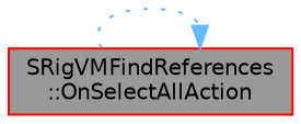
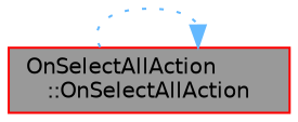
  digraph {
    rankdir=LR
-   n1 [color=red fillcolor=grey60 fontcolor=black fontname=Helvetica fontsize=10 height=0.2 label="SRigVMFindReferences\l::OnSelectAllAction" shape=box style=filled width=0.4]
+   n1 [color=red fillcolor=grey60 fontcolor=black fontname=Helvetica fontsize=10 height=0.2 label="OnSelectAllAction\l::OnSelectAllAction" shape=box style=filled width=0.4]
    n1 -> n1 [color=steelblue1 fontname=Helvetica fontsize=10 labelfontname=Helvetica labelfontsize=10 style=dotted]
  }
